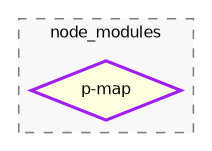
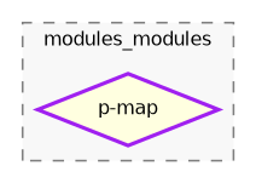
  digraph {
    compound=true
    rankdir=LR
    n1 [color=purple fillcolor=lightyellow fontname=Helvetica fontsize=10 height=0.2 label="p-map" shape=diamond style="filled,bold" width=0.4]
    subgraph cluster_1 {
      bgcolor="#f8f8f8"
      fontname=Helvetica
      fontsize=10
-     label=node_modules
+     label=modules_modules
      pencolor=grey50
      style="filled,dashed"
      n1
    }
  }
